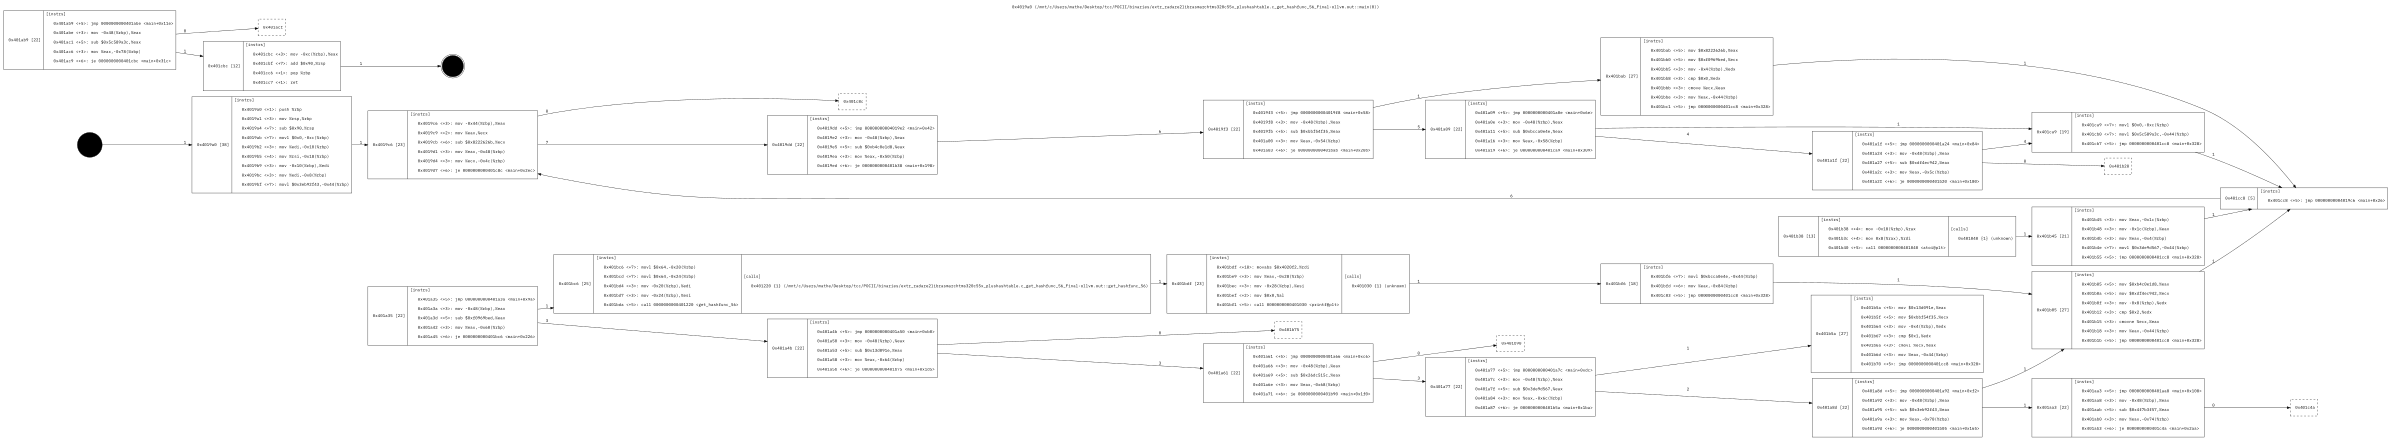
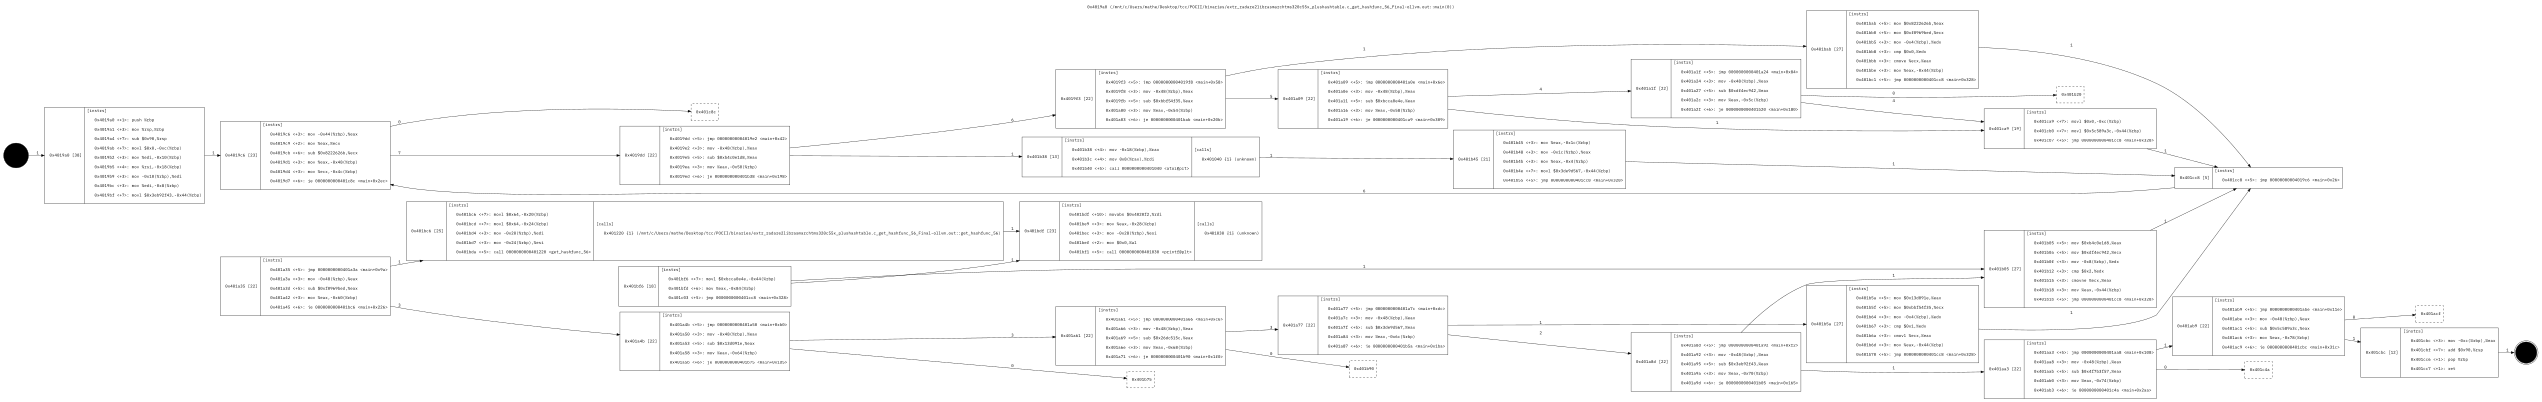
  digraph {
    fontname="IBM Plex Mono"
    label="0x4019a0 (/mnt/c/Users/mathe/Desktop/tcc/POCII/binaries/extr_radare2librasmarchtms320c55x_plushashtable.c_get_hashfunc_56_Final-ollvm.out::main(0))"
    labelloc=t
    rankdir=LR
    node [fontname="IBM Plex Mono" shape=record]
    edge [fontname="IBM Plex Mono"]
    Entry [fillcolor=black height=0.3 shape=circle style=filled width=0.3]
    n2 [label="{\n     0x4019a0 [38]\l\n     | [instrs]\l\n     &nbsp;&nbsp;0x4019a0 \<+1\>: push %rbp\l\n     &nbsp;&nbsp;0x4019a1 \<+3\>: mov %rsp,%rbp\l\n     &nbsp;&nbsp;0x4019a4 \<+7\>: sub $0x90,%rsp\l\n     &nbsp;&nbsp;0x4019ab \<+7\>: movl $0x0,-0xc(%rbp)\l\n     &nbsp;&nbsp;0x4019b2 \<+3\>: mov %edi,-0x10(%rbp)\l\n     &nbsp;&nbsp;0x4019b5 \<+4\>: mov %rsi,-0x18(%rbp)\l\n     &nbsp;&nbsp;0x4019b9 \<+3\>: mov -0x10(%rbp),%edi\l\n     &nbsp;&nbsp;0x4019bc \<+3\>: mov %edi,-0x8(%rbp)\l\n     &nbsp;&nbsp;0x4019bf \<+7\>: movl $0x3eb92f43,-0x44(%rbp)\l\n  }"]
    n3 [label="{\n     0x4019c6 [23]\l\n     | [instrs]\l\n     &nbsp;&nbsp;0x4019c6 \<+3\>: mov -0x44(%rbp),%eax\l\n     &nbsp;&nbsp;0x4019c9 \<+2\>: mov %eax,%ecx\l\n     &nbsp;&nbsp;0x4019cb \<+6\>: sub $0x8222626b,%ecx\l\n     &nbsp;&nbsp;0x4019d1 \<+3\>: mov %eax,-0x48(%rbp)\l\n     &nbsp;&nbsp;0x4019d4 \<+3\>: mov %ecx,-0x4c(%rbp)\l\n     &nbsp;&nbsp;0x4019d7 \<+6\>: je 0000000000401c8c \<main+0x2ec\>\l\n  }"]
    n4 [label="{\n     0x401c8c\l\n  }" style=dashed]
    n5 [label="{\n     0x4019dd [22]\l\n     | [instrs]\l\n     &nbsp;&nbsp;0x4019dd \<+5\>: jmp 00000000004019e2 \<main+0x42\>\l\n     &nbsp;&nbsp;0x4019e2 \<+3\>: mov -0x48(%rbp),%eax\l\n     &nbsp;&nbsp;0x4019e5 \<+5\>: sub $0xb4c0e1d8,%eax\l\n     &nbsp;&nbsp;0x4019ea \<+3\>: mov %eax,-0x50(%rbp)\l\n     &nbsp;&nbsp;0x4019ed \<+6\>: je 0000000000401b38 \<main+0x198\>\l\n  }"]
    n6 [label="{\n     0x401b38 [13]\l\n     | [instrs]\l\n     &nbsp;&nbsp;0x401b38 \<+4\>: mov -0x18(%rbp),%rax\l\n     &nbsp;&nbsp;0x401b3c \<+4\>: mov 0x8(%rax),%rdi\l\n     &nbsp;&nbsp;0x401b40 \<+5\>: call 0000000000401040 \<atoi@plt\>\l\n     | [calls]\l\n     &nbsp;&nbsp;0x401040 \{1\} (unknown)\l\n  }"]
    n7 [label="{\n     0x4019f3 [22]\l\n     | [instrs]\l\n     &nbsp;&nbsp;0x4019f3 \<+5\>: jmp 00000000004019f8 \<main+0x58\>\l\n     &nbsp;&nbsp;0x4019f8 \<+3\>: mov -0x48(%rbp),%eax\l\n     &nbsp;&nbsp;0x4019fb \<+5\>: sub $0xbbf54f35,%eax\l\n     &nbsp;&nbsp;0x401a00 \<+3\>: mov %eax,-0x54(%rbp)\l\n     &nbsp;&nbsp;0x401a03 \<+6\>: je 0000000000401bab \<main+0x20b\>\l\n  }"]
    n8 [label="{\n     0x401b45 [21]\l\n     | [instrs]\l\n     &nbsp;&nbsp;0x401b45 \<+3\>: mov %eax,-0x1c(%rbp)\l\n     &nbsp;&nbsp;0x401b48 \<+3\>: mov -0x1c(%rbp),%eax\l\n     &nbsp;&nbsp;0x401b4b \<+3\>: mov %eax,-0x4(%rbp)\l\n     &nbsp;&nbsp;0x401b4e \<+7\>: movl $0x3de9d567,-0x44(%rbp)\l\n     &nbsp;&nbsp;0x401b55 \<+5\>: jmp 0000000000401cc8 \<main+0x328\>\l\n  }"]
    n9 [label="{\n     0x401bab [27]\l\n     | [instrs]\l\n     &nbsp;&nbsp;0x401bab \<+5\>: mov $0x8222626b,%eax\l\n     &nbsp;&nbsp;0x401bb0 \<+5\>: mov $0xf0969bed,%ecx\l\n     &nbsp;&nbsp;0x401bb5 \<+3\>: mov -0x4(%rbp),%edx\l\n     &nbsp;&nbsp;0x401bb8 \<+3\>: cmp $0x0,%edx\l\n     &nbsp;&nbsp;0x401bbb \<+3\>: cmove %ecx,%eax\l\n     &nbsp;&nbsp;0x401bbe \<+3\>: mov %eax,-0x44(%rbp)\l\n     &nbsp;&nbsp;0x401bc1 \<+5\>: jmp 0000000000401cc8 \<main+0x328\>\l\n  }"]
    n10 [label="{\n     0x401a09 [22]\l\n     | [instrs]\l\n     &nbsp;&nbsp;0x401a09 \<+5\>: jmp 0000000000401a0e \<main+0x6e\>\l\n     &nbsp;&nbsp;0x401a0e \<+3\>: mov -0x48(%rbp),%eax\l\n     &nbsp;&nbsp;0x401a11 \<+5\>: sub $0xbcca0e4e,%eax\l\n     &nbsp;&nbsp;0x401a16 \<+3\>: mov %eax,-0x58(%rbp)\l\n     &nbsp;&nbsp;0x401a19 \<+6\>: je 0000000000401ca9 \<main+0x309\>\l\n  }"]
    Exit [fillcolor=black height=0.3 peripheries=2 shape=circle style=filled width=0.3]
    n12 [label="{\n     0x401cc8 [5]\l\n     | [instrs]\l\n     &nbsp;&nbsp;0x401cc8 \<+5\>: jmp 00000000004019c6 \<main+0x26\>\l\n  }"]
    n13 [label="{\n     0x401ca9 [19]\l\n     | [instrs]\l\n     &nbsp;&nbsp;0x401ca9 \<+7\>: movl $0x0,-0xc(%rbp)\l\n     &nbsp;&nbsp;0x401cb0 \<+7\>: movl $0x5c589a3c,-0x44(%rbp)\l\n     &nbsp;&nbsp;0x401cb7 \<+5\>: jmp 0000000000401cc8 \<main+0x328\>\l\n  }"]
    n14 [label="{\n     0x401a1f [22]\l\n     | [instrs]\l\n     &nbsp;&nbsp;0x401a1f \<+5\>: jmp 0000000000401a24 \<main+0x84\>\l\n     &nbsp;&nbsp;0x401a24 \<+3\>: mov -0x48(%rbp),%eax\l\n     &nbsp;&nbsp;0x401a27 \<+5\>: sub $0xdf4ec942,%eax\l\n     &nbsp;&nbsp;0x401a2c \<+3\>: mov %eax,-0x5c(%rbp)\l\n     &nbsp;&nbsp;0x401a2f \<+6\>: je 0000000000401b20 \<main+0x180\>\l\n  }"]
    n15 [label="{\n     0x401acf\l\n  }" style=dashed]
    n16 [label="{\n     0x401b20\l\n  }" style=dashed]
    n17 [label="{\n     0x401cbc [12]\l\n     | [instrs]\l\n     &nbsp;&nbsp;0x401cbc \<+3\>: mov -0xc(%rbp),%eax\l\n     &nbsp;&nbsp;0x401cbf \<+7\>: add $0x90,%rsp\l\n     &nbsp;&nbsp;0x401cc6 \<+1\>: pop %rbp\l\n     &nbsp;&nbsp;0x401cc7 \<+1\>: ret\l\n  }"]
    n18 [label="{\n     0x401a35 [22]\l\n     | [instrs]\l\n     &nbsp;&nbsp;0x401a35 \<+5\>: jmp 0000000000401a3a \<main+0x9a\>\l\n     &nbsp;&nbsp;0x401a3a \<+3\>: mov -0x48(%rbp),%eax\l\n     &nbsp;&nbsp;0x401a3d \<+5\>: sub $0xf0969bed,%eax\l\n     &nbsp;&nbsp;0x401a42 \<+3\>: mov %eax,-0x60(%rbp)\l\n     &nbsp;&nbsp;0x401a45 \<+6\>: je 0000000000401bc6 \<main+0x226\>\l\n  }"]
    n19 [label="{\n     0x401bc6 [25]\l\n     | [instrs]\l\n     &nbsp;&nbsp;0x401bc6 \<+7\>: movl $0x64,-0x20(%rbp)\l\n     &nbsp;&nbsp;0x401bcd \<+7\>: movl $0x64,-0x24(%rbp)\l\n     &nbsp;&nbsp;0x401bd4 \<+3\>: mov -0x20(%rbp),%edi\l\n     &nbsp;&nbsp;0x401bd7 \<+3\>: mov -0x24(%rbp),%esi\l\n     &nbsp;&nbsp;0x401bda \<+5\>: call 0000000000401220 \<get_hashfunc_56\>\l\n     | [calls]\l\n     &nbsp;&nbsp;0x401220 \{1\} (/mnt/c/Users/mathe/Desktop/tcc/POCII/binaries/extr_radare2librasmarchtms320c55x_plushashtable.c_get_hashfunc_56_Final-ollvm.out::get_hashfunc_56)\l\n  }"]
    n20 [label="{\n     0x401a4b [22]\l\n     | [instrs]\l\n     &nbsp;&nbsp;0x401a4b \<+5\>: jmp 0000000000401a50 \<main+0xb0\>\l\n     &nbsp;&nbsp;0x401a50 \<+3\>: mov -0x48(%rbp),%eax\l\n     &nbsp;&nbsp;0x401a53 \<+5\>: sub $0x13d091e,%eax\l\n     &nbsp;&nbsp;0x401a58 \<+3\>: mov %eax,-0x64(%rbp)\l\n     &nbsp;&nbsp;0x401a5b \<+6\>: je 0000000000401b75 \<main+0x1d5\>\l\n  }"]
    n21 [label="{\n     0x401ab9 [22]\l\n     | [instrs]\l\n     &nbsp;&nbsp;0x401ab9 \<+5\>: jmp 0000000000401abe \<main+0x11e\>\l\n     &nbsp;&nbsp;0x401abe \<+3\>: mov -0x48(%rbp),%eax\l\n     &nbsp;&nbsp;0x401ac1 \<+5\>: sub $0x5c589a3c,%eax\l\n     &nbsp;&nbsp;0x401ac6 \<+3\>: mov %eax,-0x78(%rbp)\l\n     &nbsp;&nbsp;0x401ac9 \<+6\>: je 0000000000401cbc \<main+0x31c\>\l\n  }"]
    n22 [label="{\n     0x401bdf [23]\l\n     | [instrs]\l\n     &nbsp;&nbsp;0x401bdf \<+10\>: movabs $0x4020f2,%rdi\l\n     &nbsp;&nbsp;0x401be9 \<+3\>: mov %eax,-0x28(%rbp)\l\n     &nbsp;&nbsp;0x401bec \<+3\>: mov -0x28(%rbp),%esi\l\n     &nbsp;&nbsp;0x401bef \<+2\>: mov $0x0,%al\l\n     &nbsp;&nbsp;0x401bf1 \<+5\>: call 0000000000401030 \<printf@plt\>\l\n     | [calls]\l\n     &nbsp;&nbsp;0x401030 \{1\} (unknown)\l\n  }"]
    n23 [label="{\n     0x401b75\l\n  }" style=dashed]
    n24 [label="{\n     0x401a61 [22]\l\n     | [instrs]\l\n     &nbsp;&nbsp;0x401a61 \<+5\>: jmp 0000000000401a66 \<main+0xc6\>\l\n     &nbsp;&nbsp;0x401a66 \<+3\>: mov -0x48(%rbp),%eax\l\n     &nbsp;&nbsp;0x401a69 \<+5\>: sub $0x26dc515c,%eax\l\n     &nbsp;&nbsp;0x401a6e \<+3\>: mov %eax,-0x68(%rbp)\l\n     &nbsp;&nbsp;0x401a71 \<+6\>: je 0000000000401b90 \<main+0x1f0\>\l\n  }"]
    n25 [label="{\n     0x401c4a\l\n  }" style=dashed]
    n26 [label="{\n     0x401bf6 [18]\l\n     | [instrs]\l\n     &nbsp;&nbsp;0x401bf6 \<+7\>: movl $0xbcca0e4e,-0x44(%rbp)\l\n     &nbsp;&nbsp;0x401bfd \<+6\>: mov %eax,-0x84(%rbp)\l\n     &nbsp;&nbsp;0x401c03 \<+5\>: jmp 0000000000401cc8 \<main+0x328\>\l\n  }"]
    n27 [label="{\n     0x401b90\l\n  }" style=dashed]
    n28 [label="{\n     0x401a77 [22]\l\n     | [instrs]\l\n     &nbsp;&nbsp;0x401a77 \<+5\>: jmp 0000000000401a7c \<main+0xdc\>\l\n     &nbsp;&nbsp;0x401a7c \<+3\>: mov -0x48(%rbp),%eax\l\n     &nbsp;&nbsp;0x401a7f \<+5\>: sub $0x3de9d567,%eax\l\n     &nbsp;&nbsp;0x401a84 \<+3\>: mov %eax,-0x6c(%rbp)\l\n     &nbsp;&nbsp;0x401a87 \<+6\>: je 0000000000401b5a \<main+0x1ba\>\l\n  }"]
    n29 [label="{\n     0x401b05 [27]\l\n     | [instrs]\l\n     &nbsp;&nbsp;0x401b05 \<+5\>: mov $0xb4c0e1d8,%eax\l\n     &nbsp;&nbsp;0x401b0a \<+5\>: mov $0xdf4ec942,%ecx\l\n     &nbsp;&nbsp;0x401b0f \<+3\>: mov -0x8(%rbp),%edx\l\n     &nbsp;&nbsp;0x401b12 \<+3\>: cmp $0x2,%edx\l\n     &nbsp;&nbsp;0x401b15 \<+3\>: cmovne %ecx,%eax\l\n     &nbsp;&nbsp;0x401b18 \<+3\>: mov %eax,-0x44(%rbp)\l\n     &nbsp;&nbsp;0x401b1b \<+5\>: jmp 0000000000401cc8 \<main+0x328\>\l\n  }"]
    n30 [label="{\n     0x401b5a [27]\l\n     | [instrs]\l\n     &nbsp;&nbsp;0x401b5a \<+5\>: mov $0x13d091e,%eax\l\n     &nbsp;&nbsp;0x401b5f \<+5\>: mov $0xbbf54f35,%ecx\l\n     &nbsp;&nbsp;0x401b64 \<+3\>: mov -0x4(%rbp),%edx\l\n     &nbsp;&nbsp;0x401b67 \<+3\>: cmp $0x1,%edx\l\n     &nbsp;&nbsp;0x401b6a \<+3\>: cmovl %ecx,%eax\l\n     &nbsp;&nbsp;0x401b6d \<+3\>: mov %eax,-0x44(%rbp)\l\n     &nbsp;&nbsp;0x401b70 \<+5\>: jmp 0000000000401cc8 \<main+0x328\>\l\n  }"]
    n31 [label="{\n     0x401a8d [22]\l\n     | [instrs]\l\n     &nbsp;&nbsp;0x401a8d \<+5\>: jmp 0000000000401a92 \<main+0xf2\>\l\n     &nbsp;&nbsp;0x401a92 \<+3\>: mov -0x48(%rbp),%eax\l\n     &nbsp;&nbsp;0x401a95 \<+5\>: sub $0x3eb92f43,%eax\l\n     &nbsp;&nbsp;0x401a9a \<+3\>: mov %eax,-0x70(%rbp)\l\n     &nbsp;&nbsp;0x401a9d \<+6\>: je 0000000000401b05 \<main+0x165\>\l\n  }"]
    n32 [label="{\n     0x401aa3 [22]\l\n     | [instrs]\l\n     &nbsp;&nbsp;0x401aa3 \<+5\>: jmp 0000000000401aa8 \<main+0x108\>\l\n     &nbsp;&nbsp;0x401aa8 \<+3\>: mov -0x48(%rbp),%eax\l\n     &nbsp;&nbsp;0x401aab \<+5\>: sub $0x4f7b3f57,%eax\l\n     &nbsp;&nbsp;0x401ab0 \<+3\>: mov %eax,-0x74(%rbp)\l\n     &nbsp;&nbsp;0x401ab3 \<+6\>: je 0000000000401c4a \<main+0x2aa\>\l\n  }"]
    Entry -> n2 [label=" 1"]
    n2 -> n3 [label=" 1"]
    n3 -> n4 [label=" 0"]
    n3 -> n5 [label=" 7"]
+   n5 -> n6 [label=" 1"]
    n5 -> n7 [label=" 6"]
    n6 -> n8 [label=" 1"]
    n7 -> n9 [label=" 1"]
    n7 -> n10 [label=" 5"]
    n8 -> n12 [label=" 1"]
    n9 -> n12 [label=" 1"]
    n10 -> n13 [label=" 1"]
    n10 -> n14 [label=" 4"]
    n12 -> n3 [label=" 6"]
    n13 -> n12 [label=" 1"]
    n14 -> n13 [label=" 4"]
    n14 -> n16 [label=" 0"]
    n17 -> Exit [label=" 1"]
    n18 -> n19 [label=" 1"]
    n18 -> n20 [label=" 3"]
    n19 -> n22 [label=" 1"]
    n20 -> n23 [label=" 0"]
    n20 -> n24 [label=" 3"]
    n21 -> n15 [label=" 0"]
    n21 -> n17 [label=" 1"]
-   n22 -> n26 [label=" 1"]
+   n26 -> n22 [label=" 1"]
    n24 -> n27 [label=" 0"]
    n24 -> n28 [label=" 3"]
    n26 -> n29 [label=" 1"]
    n28 -> n30 [label=" 1"]
    n28 -> n31 [label=" 2"]
    n29 -> n12 [label=" 1"]
+   n30 -> n12 [label=" 1"]
    n31 -> n29 [label=" 1"]
    n31 -> n32 [label=" 1"]
+   n32 -> n21 [label=" 1"]
    n32 -> n25 [label=" 0"]
  }
